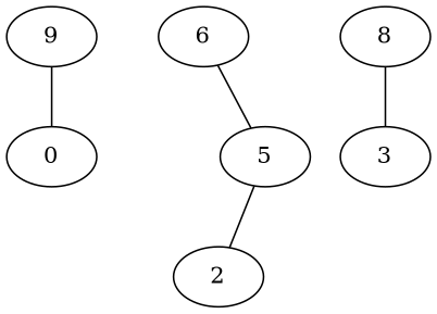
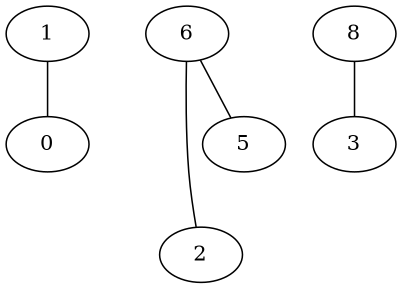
  graph {
    n1 [label=0]
-   n2 [label=9]
+   n2 [label=1]
    n3 [label=2]
    n4 [label=3]
    n5 [label=8]
    n6 [label=5]
    n7 [label=6]
    n2 -- n1
    n5 -- n4
-   n6 -- n3
+   n7 -- n3
    n7 -- n6
  }
